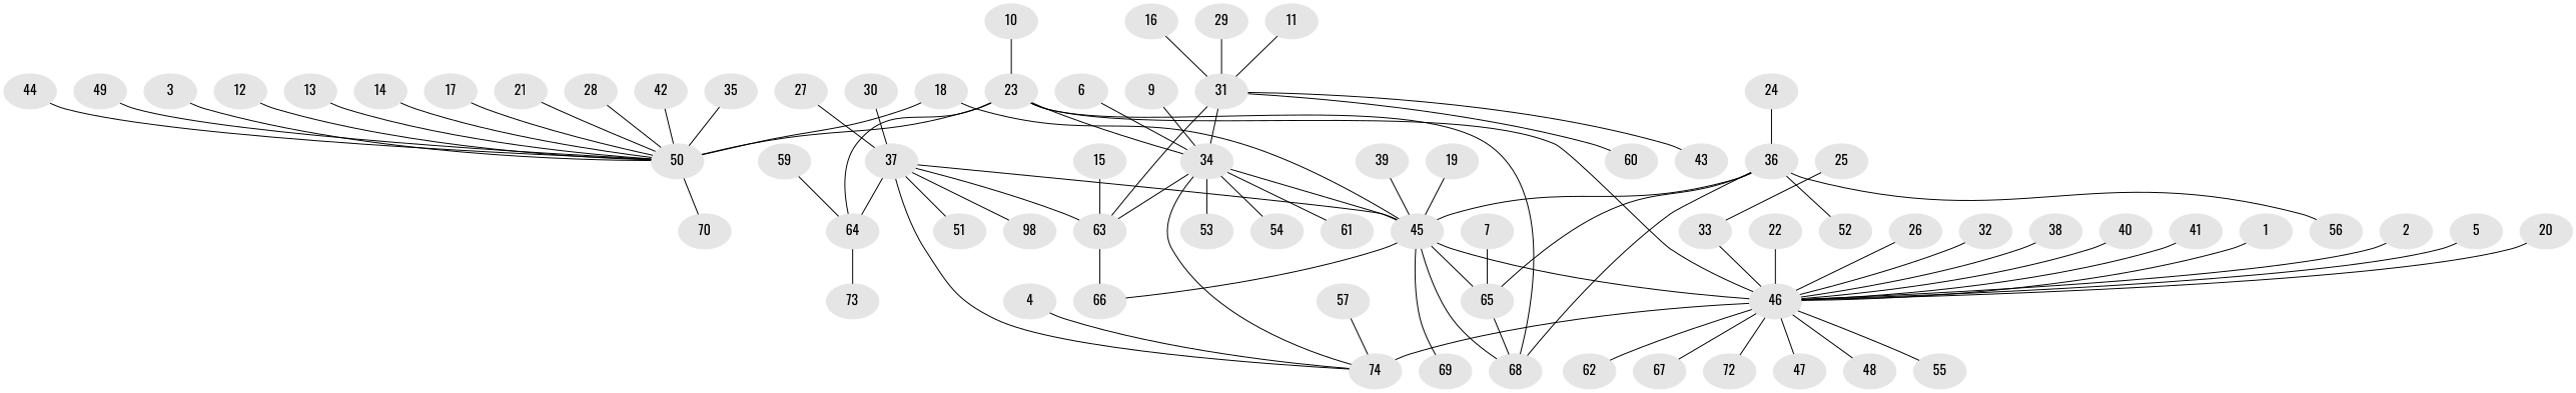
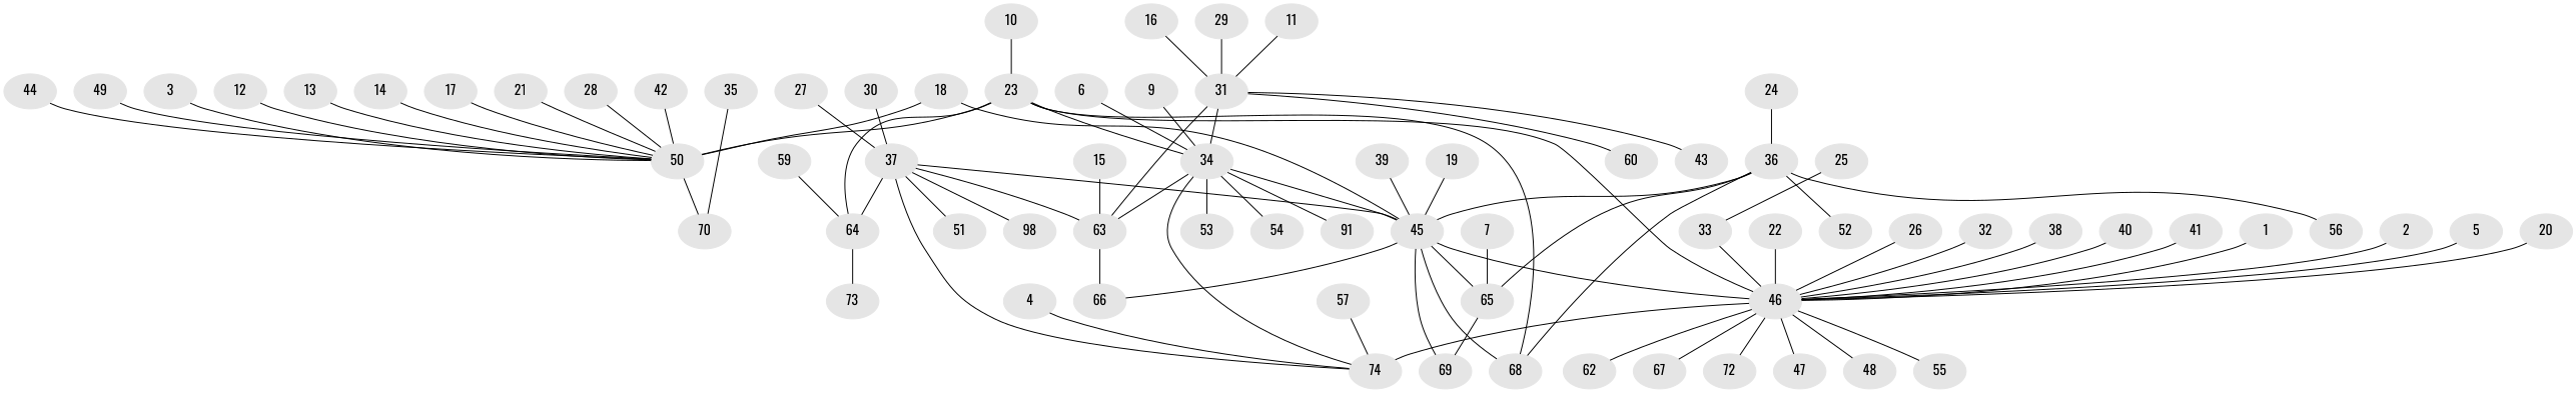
  graph {
    fontname=Oswald
    node [color=gray90 fontname=Oswald style=filled]
    edge [fontname=Oswald weight=1.0]
    1
    46
    n3 [label=74]
    47
    48
    55
    62
    67
    72
    2
    3
    50
    70
    4
    5
    6
    34
    63
    45
    53
    54
-   61
+   61 [label=91]
    7
    65
    68
    31
    43
    60
    9
    10
    23
    64
    11
    12
    13
    14
    15
    66
    16
    17
    18
    69
    19
    20
    21
    22
    73
    24
    36
    52
    56
    25
    33
    26
    27
    37
    51
    n58 [label=98]
    28
    29
    30
    32
    35
    38
    39
    40
    41
    42
    44
    49
    57
    59
    1 -- 46
    46 -- n3 [weight=6.0]
    46 -- 47
    46 -- 48
    46 -- 55
    46 -- 62
    46 -- 67
    46 -- 72
    2 -- 46
    3 -- 50
    50 -- 70
    4 -- n3
    5 -- 46
    6 -- 34
    34 -- n3
    34 -- 63 [weight=5.0]
    34 -- 45
    34 -- 53
    34 -- 54
    34 -- 61
    63 -- 66
    45 -- 46
    45 -- 65 [weight=4.0]
    45 -- 68 [weight=4.0]
    45 -- 66
    45 -- 69
    7 -- 65
-   65 -- 68
+   65 -- 69
    31 -- 34 [weight=5.0]
    31 -- 63
    31 -- 43
    31 -- 60
    9 -- 34
    10 -- 23
    23 -- 46
    23 -- 50 [weight=12.0]
    23 -- 34
    23 -- 68 [weight=2.0]
    23 -- 64
    64 -- 73
    11 -- 31
    12 -- 50
    13 -- 50
    14 -- 50
    15 -- 63
    16 -- 31
    17 -- 50
    18 -- 50
    18 -- 45
    19 -- 45
    20 -- 46
    21 -- 50
    22 -- 46
    24 -- 36
    36 -- 45 [weight=4.0]
    36 -- 65
    36 -- 68
    36 -- 52
    36 -- 56
    25 -- 33
    33 -- 46
    26 -- 46
    27 -- 37
    37 -- n3
    37 -- 63
    37 -- 45
    37 -- 64 [weight=10.0]
    37 -- 51
    37 -- n58
    28 -- 50
    29 -- 31
    30 -- 37
    32 -- 46
-   35 -- 50
+   35 -- 70
    38 -- 46
    39 -- 45
    40 -- 46
    41 -- 46
    42 -- 50
    44 -- 50
    49 -- 50
    57 -- n3
    59 -- 64
  }
